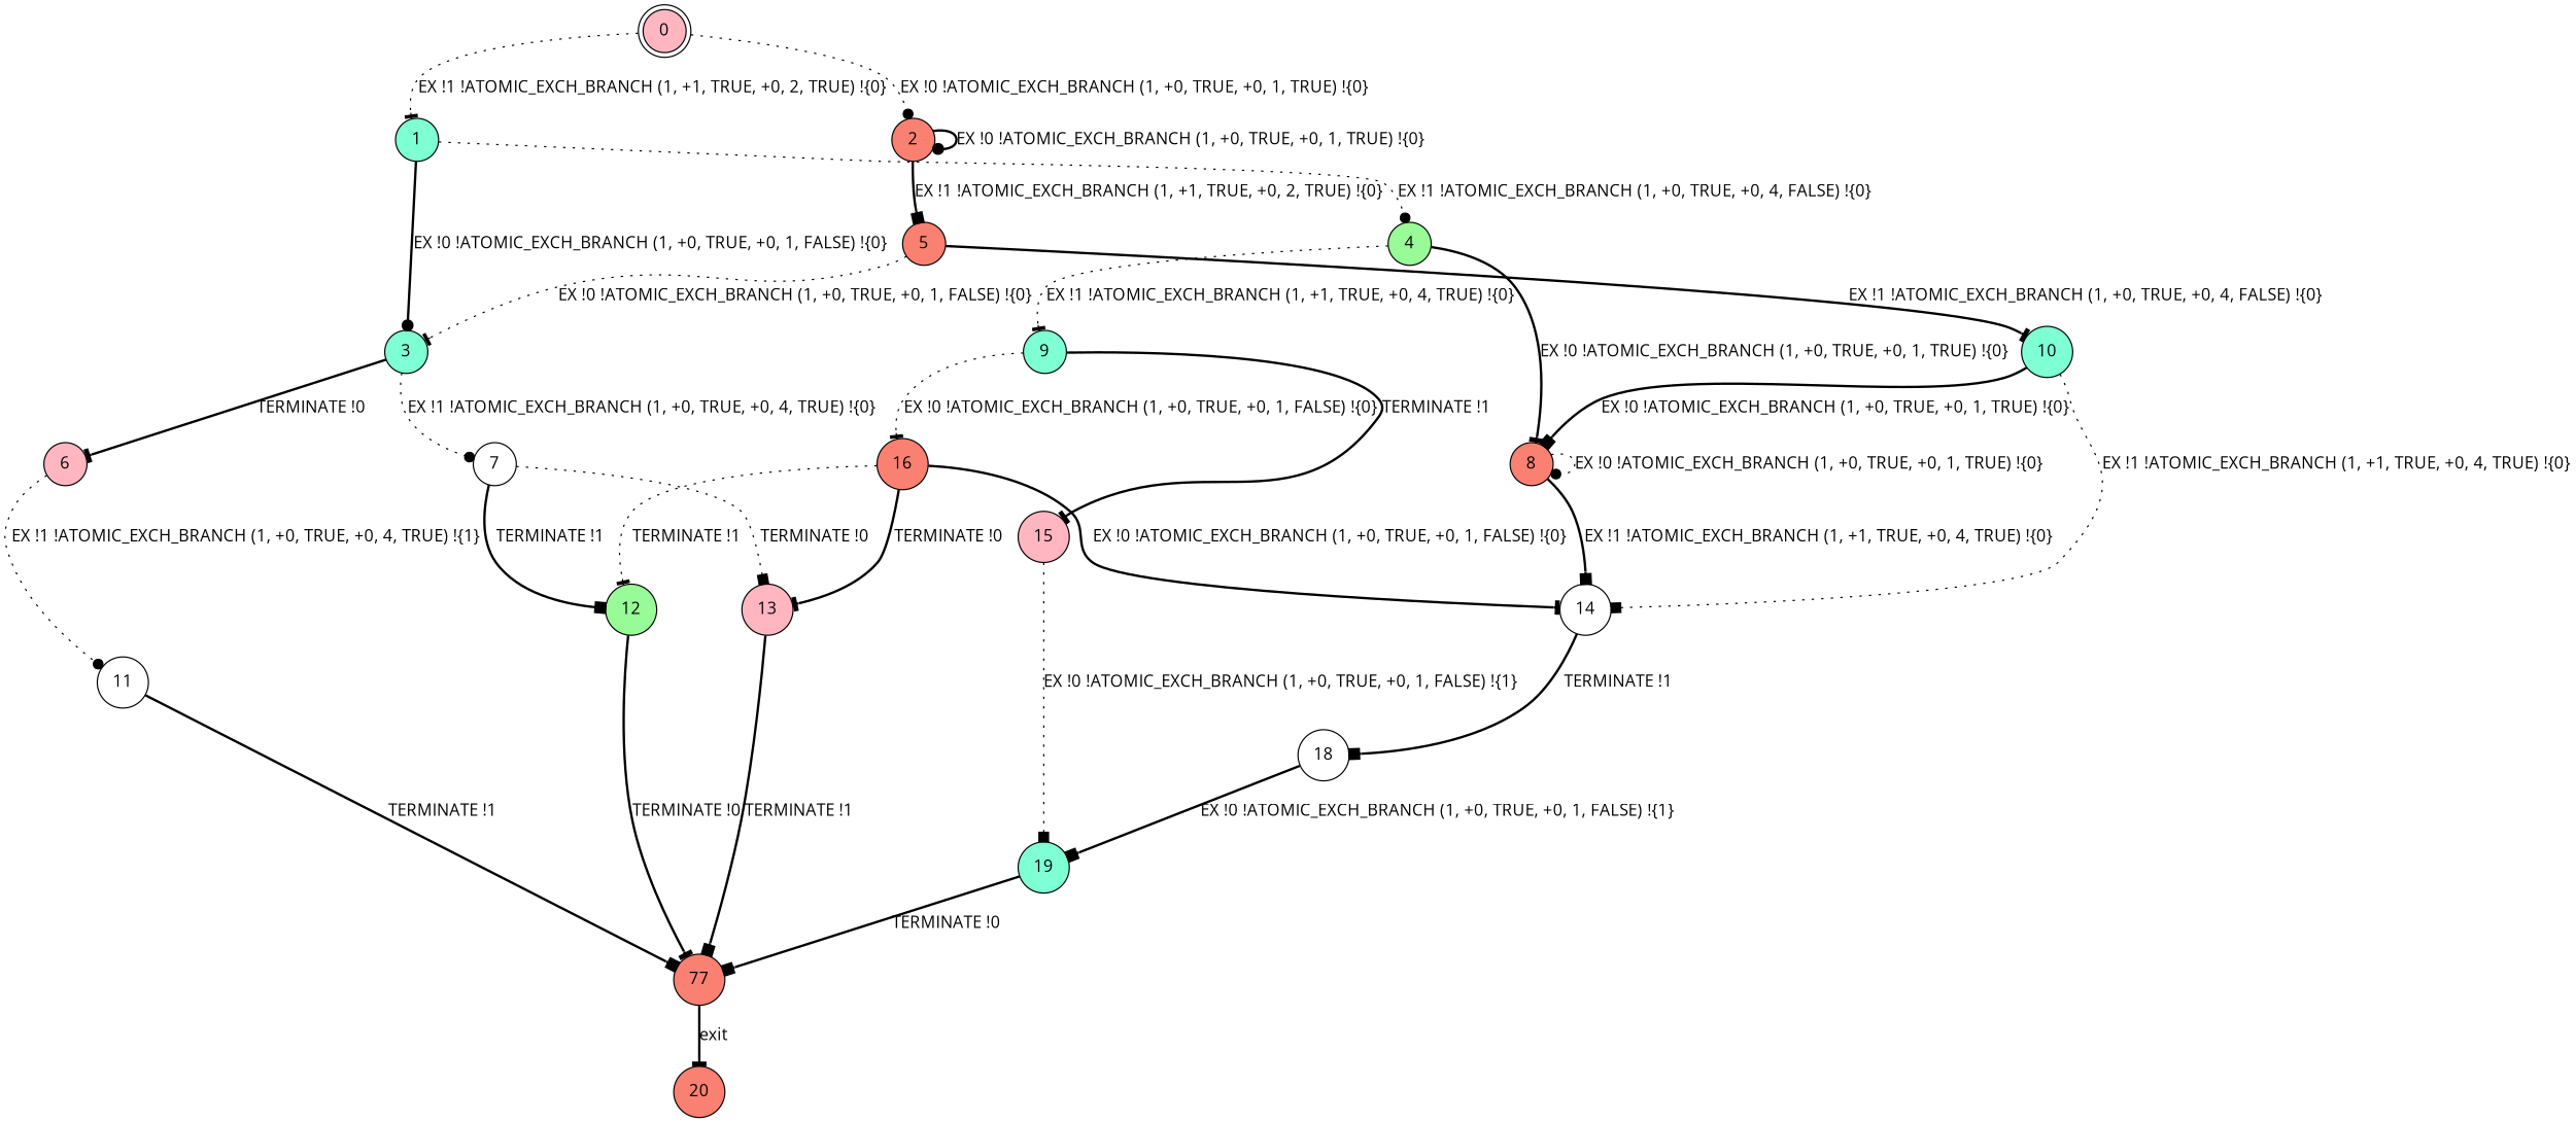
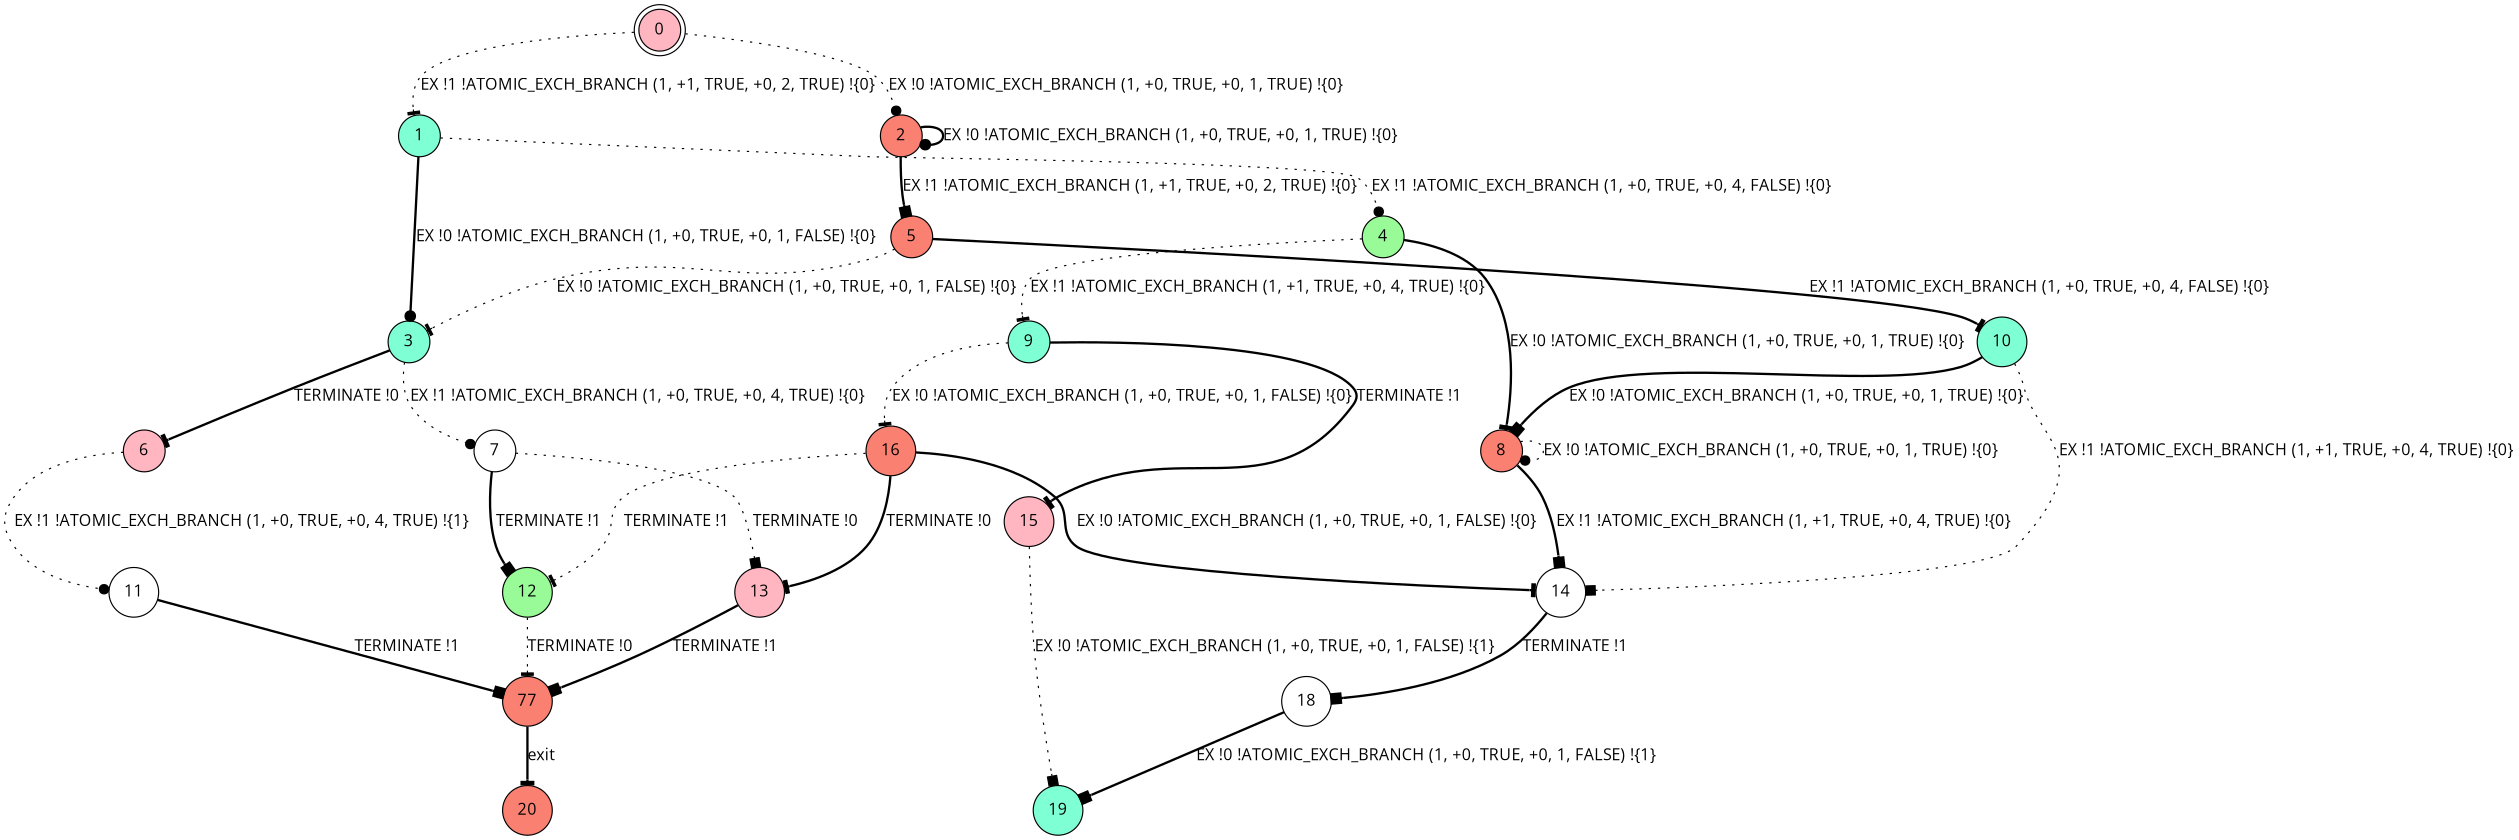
  digraph {
    fontname="Open Sans"
    node [fillcolor=salmon fontname="Open Sans" shape=circle style=filled]
    edge [arrowhead=tee fontname="Open Sans" style=bold]
    0 [fillcolor=lightpink peripheries=2]
    1 [fillcolor=aquamarine]
    2
    3 [fillcolor=aquamarine]
    4 [fillcolor=palegreen]
    5
    6 [fillcolor=lightpink]
    7 [fillcolor=white]
    8
    9 [fillcolor=aquamarine]
    10 [fillcolor=aquamarine]
    11 [fillcolor=white]
    12 [fillcolor=palegreen]
    13 [fillcolor=lightpink]
    14 [fillcolor=white]
    15 [fillcolor=lightpink]
    16
    n18 [label=77]
    18 [fillcolor=white]
    19 [fillcolor=aquamarine]
    20
    0 -> 1 [label="EX !1 !ATOMIC_EXCH_BRANCH (1, +1, TRUE, +0, 2, TRUE) !{0}" style=dotted]
    0 -> 2 [arrowhead=dot label="EX !0 !ATOMIC_EXCH_BRANCH (1, +0, TRUE, +0, 1, TRUE) !{0}" style=dotted]
    1 -> 3 [arrowhead=dot label="EX !0 !ATOMIC_EXCH_BRANCH (1, +0, TRUE, +0, 1, FALSE) !{0}"]
    1 -> 4 [arrowhead=dot label="EX !1 !ATOMIC_EXCH_BRANCH (1, +0, TRUE, +0, 4, FALSE) !{0}" style=dotted]
    2 -> 2 [arrowhead=dot label="EX !0 !ATOMIC_EXCH_BRANCH (1, +0, TRUE, +0, 1, TRUE) !{0}"]
    2 -> 5 [arrowhead=box label="EX !1 !ATOMIC_EXCH_BRANCH (1, +1, TRUE, +0, 2, TRUE) !{0}"]
    3 -> 6 [label="TERMINATE !0"]
    3 -> 7 [arrowhead=dot label="EX !1 !ATOMIC_EXCH_BRANCH (1, +0, TRUE, +0, 4, TRUE) !{0}" style=dotted]
    4 -> 8 [label="EX !0 !ATOMIC_EXCH_BRANCH (1, +0, TRUE, +0, 1, TRUE) !{0}"]
    4 -> 9 [label="EX !1 !ATOMIC_EXCH_BRANCH (1, +1, TRUE, +0, 4, TRUE) !{0}" style=dotted]
    5 -> 3 [label="EX !0 !ATOMIC_EXCH_BRANCH (1, +0, TRUE, +0, 1, FALSE) !{0}" style=dotted]
    5 -> 10 [label="EX !1 !ATOMIC_EXCH_BRANCH (1, +0, TRUE, +0, 4, FALSE) !{0}"]
    6 -> 11 [arrowhead=dot label="EX !1 !ATOMIC_EXCH_BRANCH (1, +0, TRUE, +0, 4, TRUE) !{1}" style=dotted]
    7 -> 12 [arrowhead=box label="TERMINATE !1"]
    7 -> 13 [arrowhead=box label="TERMINATE !0" style=dotted]
    8 -> 8 [arrowhead=dot label="EX !0 !ATOMIC_EXCH_BRANCH (1, +0, TRUE, +0, 1, TRUE) !{0}" style=dotted]
    8 -> 14 [arrowhead=box label="EX !1 !ATOMIC_EXCH_BRANCH (1, +1, TRUE, +0, 4, TRUE) !{0}"]
    9 -> 15 [label="TERMINATE !1"]
    9 -> 16 [label="EX !0 !ATOMIC_EXCH_BRANCH (1, +0, TRUE, +0, 1, FALSE) !{0}" style=dotted]
    10 -> 8 [arrowhead=box label="EX !0 !ATOMIC_EXCH_BRANCH (1, +0, TRUE, +0, 1, TRUE) !{0}"]
    10 -> 14 [arrowhead=box label="EX !1 !ATOMIC_EXCH_BRANCH (1, +1, TRUE, +0, 4, TRUE) !{0}" style=dotted]
    11 -> n18 [arrowhead=box label="TERMINATE !1"]
-   12 -> n18 [label="TERMINATE !0"]
+   12 -> n18 [label="TERMINATE !0" style=dotted]
    13 -> n18 [arrowhead=box label="TERMINATE !1"]
    14 -> 18 [arrowhead=box label="TERMINATE !1"]
    15 -> 19 [arrowhead=box label="EX !0 !ATOMIC_EXCH_BRANCH (1, +0, TRUE, +0, 1, FALSE) !{1}" style=dotted]
    16 -> 12 [label="TERMINATE !1" style=dotted]
    16 -> 13 [label="TERMINATE !0"]
    16 -> 14 [label="EX !0 !ATOMIC_EXCH_BRANCH (1, +0, TRUE, +0, 1, FALSE) !{0}"]
    n18 -> 20 [label=exit]
    18 -> 19 [arrowhead=box label="EX !0 !ATOMIC_EXCH_BRANCH (1, +0, TRUE, +0, 1, FALSE) !{1}"]
-   19 -> n18 [arrowhead=box label="TERMINATE !0"]
  }
